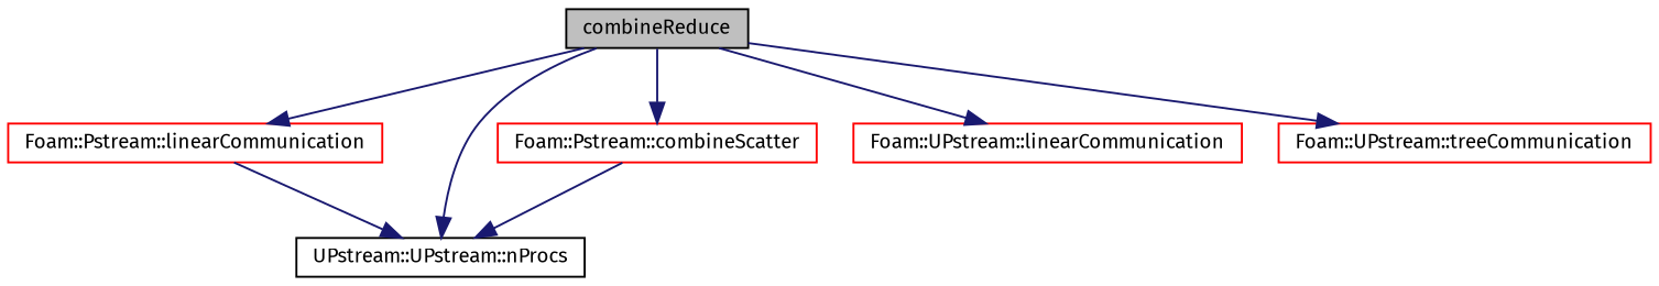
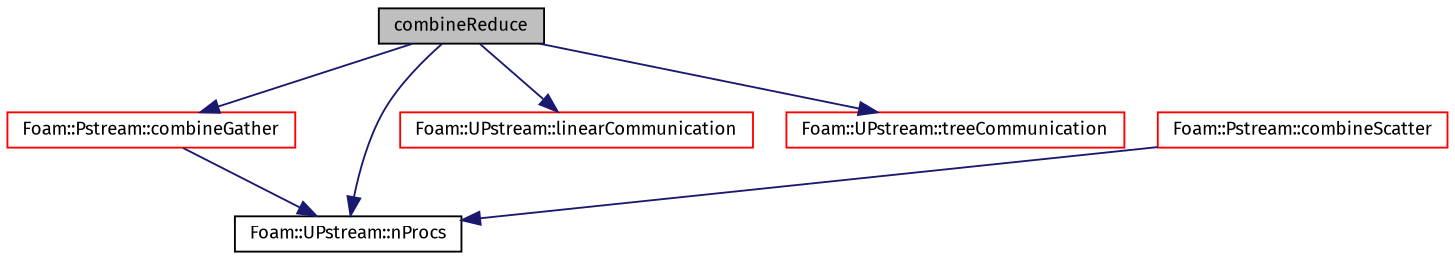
  digraph {
    fontname="Fira Sans"
    rankdir=TB
    node [color=red fontname="Fira Sans" fontsize=10 shape=record]
    edge [color=midnightblue fontname="Fira Sans" fontsize=10 labelfontname=FreeSans labelfontsize=10 style=solid]
    n1 [color=black fillcolor=grey75 fontcolor=black height=0.2 label=combineReduce style=filled width=0.4]
-   n2 [height=0.2 label="Foam::Pstream::linearCommunication" width=0.4]
-   n3 [color=black height=0.2 label="UPstream::UPstream::nProcs" width=0.4]
+   n2 [height=0.2 label="Foam::Pstream::combineGather" width=0.4]
+   n3 [color=black height=0.2 label="Foam::UPstream::nProcs" width=0.4]
    n4 [height=0.2 label="Foam::Pstream::combineScatter" width=0.4]
    n5 [height=0.2 label="Foam::UPstream::linearCommunication" width=0.4]
    n6 [height=0.2 label="Foam::UPstream::treeCommunication" width=0.4]
    n1 -> n2
    n1 -> n3
-   n1 -> n4
    n1 -> n5
    n1 -> n6
    n2 -> n3
    n4 -> n3
  }
